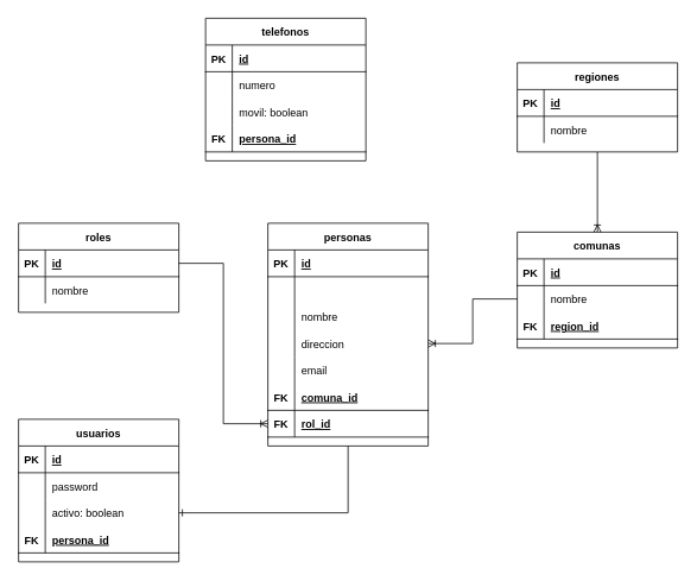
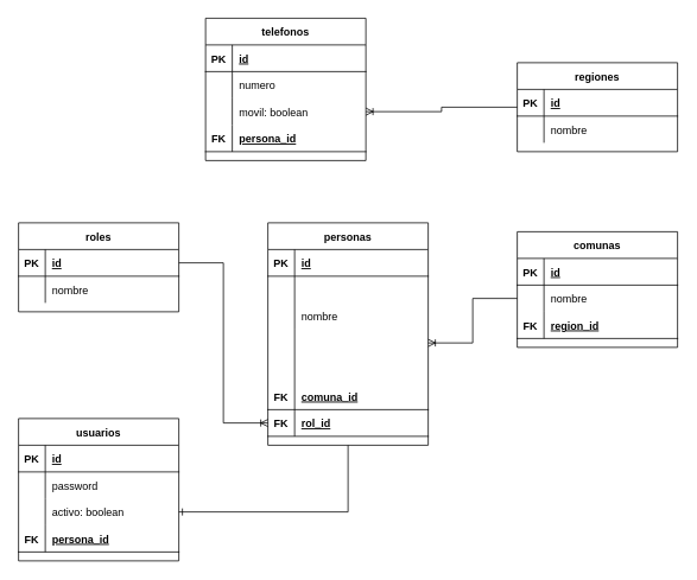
  <mxCell id="0" />
  <mxCell id="1" parent="0" />
  <mxCell id="2" value="roles" style="shape=table;startSize=30;container=1;collapsible=1;childLayout=tableLayout;fixedRows=1;rowLines=0;fontStyle=1;align=center;resizeLast=1;" vertex="1" parent="1"><mxGeometry x="20" y="250" width="180" height="100" as="geometry" /></mxCell>
  <mxCell id="3" value="" style="shape=partialRectangle;collapsible=0;dropTarget=0;pointerEvents=0;fillColor=none;top=0;left=0;bottom=1;right=0;points=[[0,0.5],[1,0.5]];portConstraint=eastwest;" vertex="1" parent="2"><mxGeometry y="30" width="180" height="30" as="geometry" /></mxCell>
  <mxCell id="4" value="PK" style="shape=partialRectangle;connectable=0;fillColor=none;top=0;left=0;bottom=0;right=0;fontStyle=1;overflow=hidden;" vertex="1" parent="3"><mxGeometry width="30" height="30" as="geometry" /></mxCell>
  <mxCell id="5" value="id" style="shape=partialRectangle;connectable=0;fillColor=none;top=0;left=0;bottom=0;right=0;align=left;spacingLeft=6;fontStyle=5;overflow=hidden;" vertex="1" parent="3"><mxGeometry x="30" width="150" height="30" as="geometry" /></mxCell>
  <mxCell id="6" value="" style="shape=partialRectangle;collapsible=0;dropTarget=0;pointerEvents=0;fillColor=none;top=0;left=0;bottom=0;right=0;points=[[0,0.5],[1,0.5]];portConstraint=eastwest;" vertex="1" parent="2"><mxGeometry y="60" width="180" height="30" as="geometry" /></mxCell>
  <mxCell id="7" value="" style="shape=partialRectangle;connectable=0;fillColor=none;top=0;left=0;bottom=0;right=0;editable=1;overflow=hidden;" vertex="1" parent="6"><mxGeometry width="30" height="30" as="geometry" /></mxCell>
  <mxCell id="8" value="nombre" style="shape=partialRectangle;connectable=0;fillColor=none;top=0;left=0;bottom=0;right=0;align=left;spacingLeft=6;overflow=hidden;" vertex="1" parent="6"><mxGeometry x="30" width="150" height="30" as="geometry" /></mxCell>
  <mxCell id="9" style="edgeStyle=orthogonalEdgeStyle;rounded=0;orthogonalLoop=1;jettySize=auto;html=1;entryX=1;entryY=0.5;entryDx=0;entryDy=0;endArrow=ERone;endFill=0;" edge="1" parent="1" source="10" target="58"><mxGeometry relative="1" as="geometry" /></mxCell>
  <mxCell id="10" value="personas" style="shape=table;startSize=30;container=1;collapsible=1;childLayout=tableLayout;fixedRows=1;rowLines=0;fontStyle=1;align=center;resizeLast=1;" vertex="1" parent="1"><mxGeometry x="300" y="250" width="180" height="250" as="geometry" /></mxCell>
  <mxCell id="11" value="" style="shape=partialRectangle;collapsible=0;dropTarget=0;pointerEvents=0;fillColor=none;top=0;left=0;bottom=1;right=0;points=[[0,0.5],[1,0.5]];portConstraint=eastwest;" vertex="1" parent="10"><mxGeometry y="30" width="180" height="30" as="geometry" /></mxCell>
  <mxCell id="12" value="PK" style="shape=partialRectangle;connectable=0;fillColor=none;top=0;left=0;bottom=0;right=0;fontStyle=1;overflow=hidden;" vertex="1" parent="11"><mxGeometry width="30" height="30" as="geometry" /></mxCell>
  <mxCell id="13" value="id" style="shape=partialRectangle;connectable=0;fillColor=none;top=0;left=0;bottom=0;right=0;align=left;spacingLeft=6;fontStyle=5;overflow=hidden;" vertex="1" parent="11"><mxGeometry x="30" width="150" height="30" as="geometry" /></mxCell>
  <mxCell id="14" value="" style="shape=partialRectangle;collapsible=0;dropTarget=0;pointerEvents=0;fillColor=none;top=0;left=0;bottom=0;right=0;points=[[0,0.5],[1,0.5]];portConstraint=eastwest;" vertex="1" parent="10"><mxGeometry y="60" width="180" height="30" as="geometry" /></mxCell>
  <mxCell id="15" value="" style="shape=partialRectangle;connectable=0;fillColor=none;top=0;left=0;bottom=0;right=0;editable=1;overflow=hidden;" vertex="1" parent="14"><mxGeometry width="30" height="30" as="geometry" /></mxCell>
  <mxCell id="16" value="" style="shape=partialRectangle;collapsible=0;dropTarget=0;pointerEvents=0;fillColor=none;top=0;left=0;bottom=0;right=0;points=[[0,0.5],[1,0.5]];portConstraint=eastwest;" vertex="1" parent="10"><mxGeometry y="90" width="180" height="30" as="geometry" /></mxCell>
  <mxCell id="17" value="" style="shape=partialRectangle;connectable=0;fillColor=none;top=0;left=0;bottom=0;right=0;editable=1;overflow=hidden;" vertex="1" parent="16"><mxGeometry width="30" height="30" as="geometry" /></mxCell>
  <mxCell id="18" value="nombre" style="shape=partialRectangle;connectable=0;fillColor=none;top=0;left=0;bottom=0;right=0;align=left;spacingLeft=6;overflow=hidden;" vertex="1" parent="16"><mxGeometry x="30" width="150" height="30" as="geometry" /></mxCell>
  <mxCell id="19" value="" style="shape=partialRectangle;collapsible=0;dropTarget=0;pointerEvents=0;fillColor=none;top=0;left=0;bottom=0;right=0;points=[[0,0.5],[1,0.5]];portConstraint=eastwest;" vertex="1" parent="10"><mxGeometry y="120" width="180" height="30" as="geometry" /></mxCell>
  <mxCell id="20" value="" style="shape=partialRectangle;connectable=0;fillColor=none;top=0;left=0;bottom=0;right=0;editable=1;overflow=hidden;" vertex="1" parent="19"><mxGeometry width="30" height="30" as="geometry" /></mxCell>
- <mxCell id="21" value="direccion" style="shape=partialRectangle;connectable=0;fillColor=none;top=0;left=0;bottom=0;right=0;align=left;spacingLeft=6;overflow=hidden;" vertex="1" parent="19"><mxGeometry x="30" width="150" height="30" as="geometry" /></mxCell>
  <mxCell id="22" value="" style="shape=partialRectangle;collapsible=0;dropTarget=0;pointerEvents=0;fillColor=none;top=0;left=0;bottom=0;right=0;points=[[0,0.5],[1,0.5]];portConstraint=eastwest;" vertex="1" parent="10"><mxGeometry y="150" width="180" height="30" as="geometry" /></mxCell>
  <mxCell id="23" value="" style="shape=partialRectangle;connectable=0;fillColor=none;top=0;left=0;bottom=0;right=0;editable=1;overflow=hidden;" vertex="1" parent="22"><mxGeometry width="30" height="30" as="geometry" /></mxCell>
- <mxCell id="24" value="email" style="shape=partialRectangle;connectable=0;fillColor=none;top=0;left=0;bottom=0;right=0;align=left;spacingLeft=6;overflow=hidden;" vertex="1" parent="22"><mxGeometry x="30" width="150" height="30" as="geometry" /></mxCell>
  <mxCell id="25" value="" style="shape=partialRectangle;collapsible=0;dropTarget=0;pointerEvents=0;fillColor=none;top=0;left=0;bottom=1;right=0;points=[[0,0.5],[1,0.5]];portConstraint=eastwest;" vertex="1" parent="10"><mxGeometry y="180" width="180" height="30" as="geometry" /></mxCell>
  <mxCell id="26" value="FK" style="shape=partialRectangle;connectable=0;fillColor=none;top=0;left=0;bottom=0;right=0;fontStyle=1;overflow=hidden;" vertex="1" parent="25"><mxGeometry width="30" height="30" as="geometry" /></mxCell>
  <mxCell id="27" value="comuna_id" style="shape=partialRectangle;connectable=0;fillColor=none;top=0;left=0;bottom=0;right=0;align=left;spacingLeft=6;fontStyle=5;overflow=hidden;" vertex="1" parent="25"><mxGeometry x="30" width="150" height="30" as="geometry" /></mxCell>
  <mxCell id="28" value="" style="shape=partialRectangle;collapsible=0;dropTarget=0;pointerEvents=0;fillColor=none;top=0;left=0;bottom=1;right=0;points=[[0,0.5],[1,0.5]];portConstraint=eastwest;" vertex="1" parent="10"><mxGeometry y="210" width="180" height="30" as="geometry" /></mxCell>
  <mxCell id="29" value="FK" style="shape=partialRectangle;connectable=0;fillColor=none;top=0;left=0;bottom=0;right=0;fontStyle=1;overflow=hidden;" vertex="1" parent="28"><mxGeometry width="30" height="30" as="geometry" /></mxCell>
  <mxCell id="30" value="rol_id" style="shape=partialRectangle;connectable=0;fillColor=none;top=0;left=0;bottom=0;right=0;align=left;spacingLeft=6;fontStyle=5;overflow=hidden;" vertex="1" parent="28"><mxGeometry x="30" width="150" height="30" as="geometry" /></mxCell>
  <mxCell id="31" value="comunas" style="shape=table;startSize=30;container=1;collapsible=1;childLayout=tableLayout;fixedRows=1;rowLines=0;fontStyle=1;align=center;resizeLast=1;" vertex="1" parent="1"><mxGeometry x="580" y="260" width="180" height="130" as="geometry" /></mxCell>
  <mxCell id="32" value="" style="shape=partialRectangle;collapsible=0;dropTarget=0;pointerEvents=0;fillColor=none;top=0;left=0;bottom=1;right=0;points=[[0,0.5],[1,0.5]];portConstraint=eastwest;" vertex="1" parent="31"><mxGeometry y="30" width="180" height="30" as="geometry" /></mxCell>
  <mxCell id="33" value="PK" style="shape=partialRectangle;connectable=0;fillColor=none;top=0;left=0;bottom=0;right=0;fontStyle=1;overflow=hidden;" vertex="1" parent="32"><mxGeometry width="30" height="30" as="geometry" /></mxCell>
  <mxCell id="34" value="id" style="shape=partialRectangle;connectable=0;fillColor=none;top=0;left=0;bottom=0;right=0;align=left;spacingLeft=6;fontStyle=5;overflow=hidden;" vertex="1" parent="32"><mxGeometry x="30" width="150" height="30" as="geometry" /></mxCell>
  <mxCell id="35" value="" style="shape=partialRectangle;collapsible=0;dropTarget=0;pointerEvents=0;fillColor=none;top=0;left=0;bottom=0;right=0;points=[[0,0.5],[1,0.5]];portConstraint=eastwest;" vertex="1" parent="31"><mxGeometry y="60" width="180" height="30" as="geometry" /></mxCell>
  <mxCell id="36" value="" style="shape=partialRectangle;connectable=0;fillColor=none;top=0;left=0;bottom=0;right=0;editable=1;overflow=hidden;" vertex="1" parent="35"><mxGeometry width="30" height="30" as="geometry" /></mxCell>
  <mxCell id="37" value="nombre" style="shape=partialRectangle;connectable=0;fillColor=none;top=0;left=0;bottom=0;right=0;align=left;spacingLeft=6;overflow=hidden;" vertex="1" parent="35"><mxGeometry x="30" width="150" height="30" as="geometry" /></mxCell>
  <mxCell id="38" value="" style="shape=partialRectangle;collapsible=0;dropTarget=0;pointerEvents=0;fillColor=none;top=0;left=0;bottom=1;right=0;points=[[0,0.5],[1,0.5]];portConstraint=eastwest;" vertex="1" parent="31"><mxGeometry y="90" width="180" height="30" as="geometry" /></mxCell>
  <mxCell id="39" value="FK" style="shape=partialRectangle;connectable=0;fillColor=none;top=0;left=0;bottom=0;right=0;fontStyle=1;overflow=hidden;" vertex="1" parent="38"><mxGeometry width="30" height="30" as="geometry" /></mxCell>
  <mxCell id="40" value="region_id" style="shape=partialRectangle;connectable=0;fillColor=none;top=0;left=0;bottom=0;right=0;align=left;spacingLeft=6;fontStyle=5;overflow=hidden;" vertex="1" parent="38"><mxGeometry x="30" width="150" height="30" as="geometry" /></mxCell>
  <mxCell id="41" style="edgeStyle=orthogonalEdgeStyle;rounded=0;orthogonalLoop=1;jettySize=auto;html=1;entryX=1;entryY=0.5;entryDx=0;entryDy=0;endArrow=ERoneToMany;endFill=0;" edge="1" parent="1" source="35" target="19"><mxGeometry relative="1" as="geometry" /></mxCell>
- <mxCell id="42" style="edgeStyle=orthogonalEdgeStyle;rounded=0;orthogonalLoop=1;jettySize=auto;html=1;entryX=0.5;entryY=0;entryDx=0;entryDy=0;endArrow=ERoneToMany;endFill=0;" edge="1" parent="1" source="43" target="31"><mxGeometry relative="1" as="geometry" /></mxCell>
+ <mxCell id="42" style="edgeStyle=orthogonalEdgeStyle;rounded=0;orthogonalLoop=1;jettySize=auto;html=1;endArrow=ERoneToMany;endFill=0;" edge="1" parent="1" source="43" target="73"><mxGeometry relative="1" as="geometry" /></mxCell>
  <mxCell id="43" value="regiones" style="shape=table;startSize=30;container=1;collapsible=1;childLayout=tableLayout;fixedRows=1;rowLines=0;fontStyle=1;align=center;resizeLast=1;" vertex="1" parent="1"><mxGeometry x="580" y="70" width="180" height="100" as="geometry" /></mxCell>
  <mxCell id="44" value="" style="shape=partialRectangle;collapsible=0;dropTarget=0;pointerEvents=0;fillColor=none;top=0;left=0;bottom=1;right=0;points=[[0,0.5],[1,0.5]];portConstraint=eastwest;" vertex="1" parent="43"><mxGeometry y="30" width="180" height="30" as="geometry" /></mxCell>
  <mxCell id="45" value="PK" style="shape=partialRectangle;connectable=0;fillColor=none;top=0;left=0;bottom=0;right=0;fontStyle=1;overflow=hidden;" vertex="1" parent="44"><mxGeometry width="30" height="30" as="geometry" /></mxCell>
  <mxCell id="46" value="id" style="shape=partialRectangle;connectable=0;fillColor=none;top=0;left=0;bottom=0;right=0;align=left;spacingLeft=6;fontStyle=5;overflow=hidden;" vertex="1" parent="44"><mxGeometry x="30" width="150" height="30" as="geometry" /></mxCell>
  <mxCell id="47" value="" style="shape=partialRectangle;collapsible=0;dropTarget=0;pointerEvents=0;fillColor=none;top=0;left=0;bottom=0;right=0;points=[[0,0.5],[1,0.5]];portConstraint=eastwest;" vertex="1" parent="43"><mxGeometry y="60" width="180" height="30" as="geometry" /></mxCell>
  <mxCell id="48" value="" style="shape=partialRectangle;connectable=0;fillColor=none;top=0;left=0;bottom=0;right=0;editable=1;overflow=hidden;" vertex="1" parent="47"><mxGeometry width="30" height="30" as="geometry" /></mxCell>
  <mxCell id="49" value="nombre" style="shape=partialRectangle;connectable=0;fillColor=none;top=0;left=0;bottom=0;right=0;align=left;spacingLeft=6;overflow=hidden;" vertex="1" parent="47"><mxGeometry x="30" width="150" height="30" as="geometry" /></mxCell>
  <mxCell id="50" style="edgeStyle=orthogonalEdgeStyle;rounded=0;orthogonalLoop=1;jettySize=auto;html=1;entryX=0;entryY=0.5;entryDx=0;entryDy=0;endArrow=ERoneToMany;endFill=0;" edge="1" parent="1" source="3" target="28"><mxGeometry relative="1" as="geometry" /></mxCell>
  <mxCell id="51" value="usuarios" style="shape=table;startSize=30;container=1;collapsible=1;childLayout=tableLayout;fixedRows=1;rowLines=0;fontStyle=1;align=center;resizeLast=1;" vertex="1" parent="1"><mxGeometry x="20" y="470" width="180" height="160" as="geometry" /></mxCell>
  <mxCell id="52" value="" style="shape=partialRectangle;collapsible=0;dropTarget=0;pointerEvents=0;fillColor=none;top=0;left=0;bottom=1;right=0;points=[[0,0.5],[1,0.5]];portConstraint=eastwest;" vertex="1" parent="51"><mxGeometry y="30" width="180" height="30" as="geometry" /></mxCell>
  <mxCell id="53" value="PK" style="shape=partialRectangle;connectable=0;fillColor=none;top=0;left=0;bottom=0;right=0;fontStyle=1;overflow=hidden;" vertex="1" parent="52"><mxGeometry width="30" height="30" as="geometry" /></mxCell>
  <mxCell id="54" value="id" style="shape=partialRectangle;connectable=0;fillColor=none;top=0;left=0;bottom=0;right=0;align=left;spacingLeft=6;fontStyle=5;overflow=hidden;" vertex="1" parent="52"><mxGeometry x="30" width="150" height="30" as="geometry" /></mxCell>
  <mxCell id="55" value="" style="shape=partialRectangle;collapsible=0;dropTarget=0;pointerEvents=0;fillColor=none;top=0;left=0;bottom=0;right=0;points=[[0,0.5],[1,0.5]];portConstraint=eastwest;" vertex="1" parent="51"><mxGeometry y="60" width="180" height="30" as="geometry" /></mxCell>
  <mxCell id="56" value="" style="shape=partialRectangle;connectable=0;fillColor=none;top=0;left=0;bottom=0;right=0;editable=1;overflow=hidden;" vertex="1" parent="55"><mxGeometry width="30" height="30" as="geometry" /></mxCell>
  <mxCell id="57" value="password" style="shape=partialRectangle;connectable=0;fillColor=none;top=0;left=0;bottom=0;right=0;align=left;spacingLeft=6;overflow=hidden;" vertex="1" parent="55"><mxGeometry x="30" width="150" height="30" as="geometry" /></mxCell>
  <mxCell id="58" value="" style="shape=partialRectangle;collapsible=0;dropTarget=0;pointerEvents=0;fillColor=none;top=0;left=0;bottom=0;right=0;points=[[0,0.5],[1,0.5]];portConstraint=eastwest;" vertex="1" parent="51"><mxGeometry y="90" width="180" height="30" as="geometry" /></mxCell>
  <mxCell id="59" value="" style="shape=partialRectangle;connectable=0;fillColor=none;top=0;left=0;bottom=0;right=0;editable=1;overflow=hidden;" vertex="1" parent="58"><mxGeometry width="30" height="30" as="geometry" /></mxCell>
  <mxCell id="60" value="activo: boolean" style="shape=partialRectangle;connectable=0;fillColor=none;top=0;left=0;bottom=0;right=0;align=left;spacingLeft=6;overflow=hidden;" vertex="1" parent="58"><mxGeometry x="30" width="150" height="30" as="geometry" /></mxCell>
  <mxCell id="61" value="" style="shape=partialRectangle;collapsible=0;dropTarget=0;pointerEvents=0;fillColor=none;top=0;left=0;bottom=1;right=0;points=[[0,0.5],[1,0.5]];portConstraint=eastwest;" vertex="1" parent="51"><mxGeometry y="120" width="180" height="30" as="geometry" /></mxCell>
  <mxCell id="62" value="FK" style="shape=partialRectangle;connectable=0;fillColor=none;top=0;left=0;bottom=0;right=0;fontStyle=1;overflow=hidden;" vertex="1" parent="61"><mxGeometry width="30" height="30" as="geometry" /></mxCell>
  <mxCell id="63" value="persona_id" style="shape=partialRectangle;connectable=0;fillColor=none;top=0;left=0;bottom=0;right=0;align=left;spacingLeft=6;fontStyle=5;overflow=hidden;" vertex="1" parent="61"><mxGeometry x="30" width="150" height="30" as="geometry" /></mxCell>
  <mxCell id="64" value="telefonos" style="shape=table;startSize=30;container=1;collapsible=1;childLayout=tableLayout;fixedRows=1;rowLines=0;fontStyle=1;align=center;resizeLast=1;" vertex="1" parent="1"><mxGeometry x="230" y="20" width="180" height="160" as="geometry" /></mxCell>
  <mxCell id="65" value="" style="shape=partialRectangle;collapsible=0;dropTarget=0;pointerEvents=0;fillColor=none;top=0;left=0;bottom=1;right=0;points=[[0,0.5],[1,0.5]];portConstraint=eastwest;" vertex="1" parent="64"><mxGeometry y="30" width="180" height="30" as="geometry" /></mxCell>
  <mxCell id="66" value="PK" style="shape=partialRectangle;connectable=0;fillColor=none;top=0;left=0;bottom=0;right=0;fontStyle=1;overflow=hidden;" vertex="1" parent="65"><mxGeometry width="30" height="30" as="geometry" /></mxCell>
  <mxCell id="67" value="id" style="shape=partialRectangle;connectable=0;fillColor=none;top=0;left=0;bottom=0;right=0;align=left;spacingLeft=6;fontStyle=5;overflow=hidden;" vertex="1" parent="65"><mxGeometry x="30" width="150" height="30" as="geometry" /></mxCell>
  <mxCell id="68" value="" style="shape=partialRectangle;collapsible=0;dropTarget=0;pointerEvents=0;fillColor=none;top=0;left=0;bottom=0;right=0;points=[[0,0.5],[1,0.5]];portConstraint=eastwest;" vertex="1" parent="64"><mxGeometry y="60" width="180" height="30" as="geometry" /></mxCell>
  <mxCell id="69" value="" style="shape=partialRectangle;connectable=0;fillColor=none;top=0;left=0;bottom=0;right=0;editable=1;overflow=hidden;" vertex="1" parent="68"><mxGeometry width="30" height="30" as="geometry" /></mxCell>
  <mxCell id="70" value="numero" style="shape=partialRectangle;connectable=0;fillColor=none;top=0;left=0;bottom=0;right=0;align=left;spacingLeft=6;overflow=hidden;" vertex="1" parent="68"><mxGeometry x="30" width="150" height="30" as="geometry" /></mxCell>
  <mxCell id="71" value="" style="shape=partialRectangle;collapsible=0;dropTarget=0;pointerEvents=0;fillColor=none;top=0;left=0;bottom=0;right=0;points=[[0,0.5],[1,0.5]];portConstraint=eastwest;" vertex="1" parent="64"><mxGeometry y="90" width="180" height="30" as="geometry" /></mxCell>
  <mxCell id="72" value="" style="shape=partialRectangle;connectable=0;fillColor=none;top=0;left=0;bottom=0;right=0;editable=1;overflow=hidden;" vertex="1" parent="71"><mxGeometry width="30" height="30" as="geometry" /></mxCell>
  <mxCell id="73" value="movil: boolean" style="shape=partialRectangle;connectable=0;fillColor=none;top=0;left=0;bottom=0;right=0;align=left;spacingLeft=6;overflow=hidden;" vertex="1" parent="71"><mxGeometry x="30" width="150" height="30" as="geometry" /></mxCell>
  <mxCell id="74" value="" style="shape=partialRectangle;collapsible=0;dropTarget=0;pointerEvents=0;fillColor=none;top=0;left=0;bottom=1;right=0;points=[[0,0.5],[1,0.5]];portConstraint=eastwest;" vertex="1" parent="64"><mxGeometry y="120" width="180" height="30" as="geometry" /></mxCell>
  <mxCell id="75" value="FK" style="shape=partialRectangle;connectable=0;fillColor=none;top=0;left=0;bottom=0;right=0;fontStyle=1;overflow=hidden;" vertex="1" parent="74"><mxGeometry width="30" height="30" as="geometry" /></mxCell>
  <mxCell id="76" value="persona_id" style="shape=partialRectangle;connectable=0;fillColor=none;top=0;left=0;bottom=0;right=0;align=left;spacingLeft=6;fontStyle=5;overflow=hidden;" vertex="1" parent="74"><mxGeometry x="30" width="150" height="30" as="geometry" /></mxCell>
